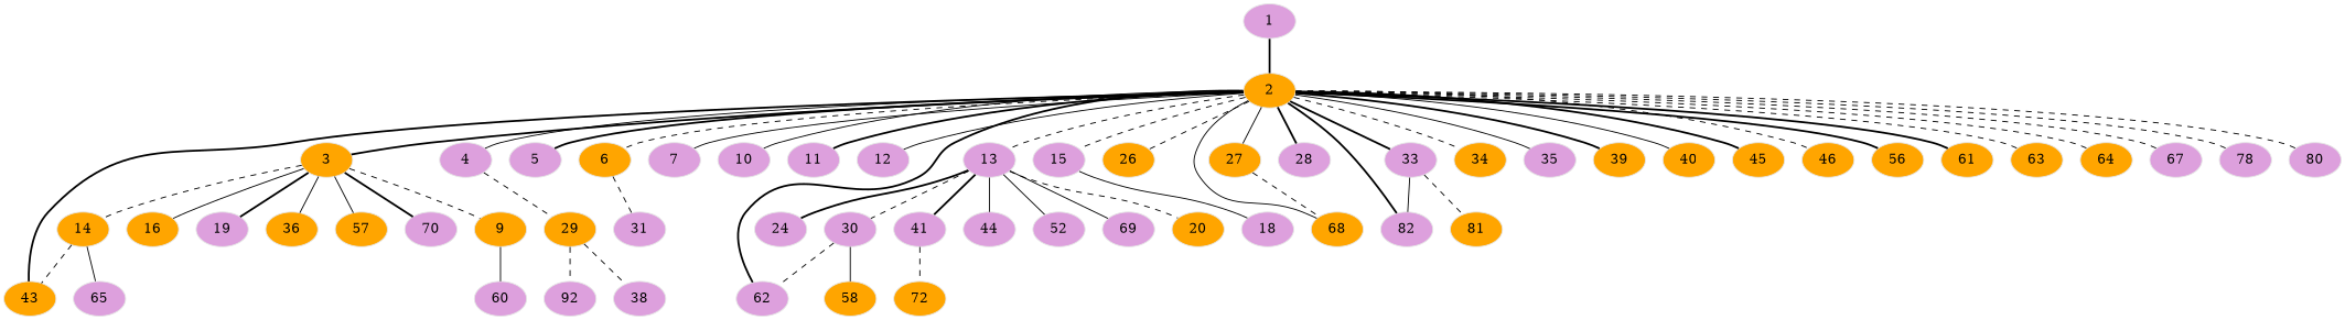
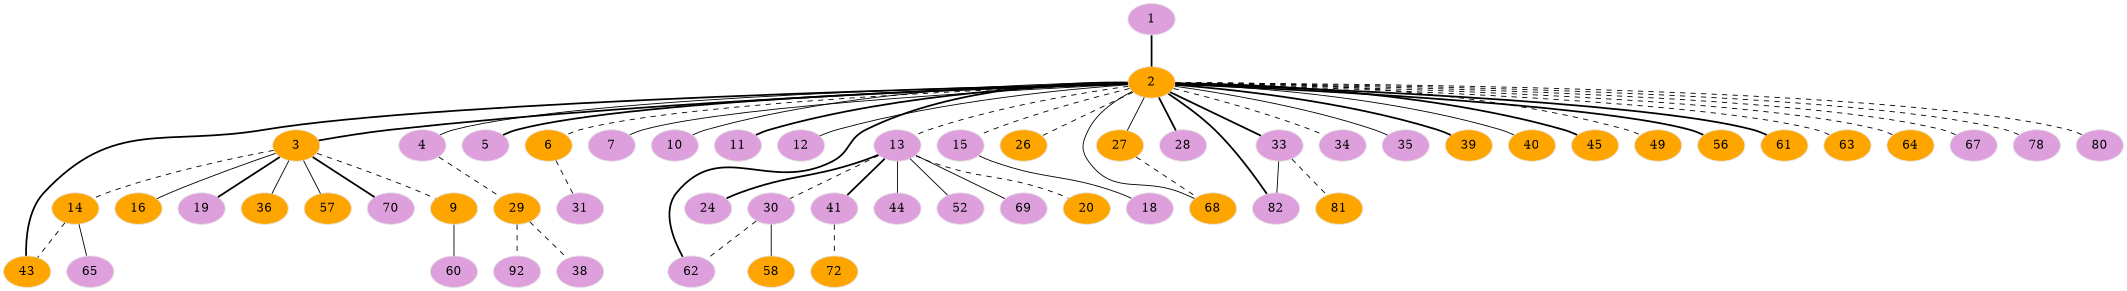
  graph {
    node [color=gray90 fillcolor=plum style=filled]
    edge [style=dashed]
    2 [fillcolor=orange super="+8"]
    3 [fillcolor=orange super="+50"]
    4 [super="+42"]
    5
    6 [fillcolor=orange]
    7 [super="+54"]
    10 [super="+37"]
    11
    12
    13 [super="+21"]
    15 [super="+53"]
    26 [fillcolor=orange]
    27 [fillcolor=orange super="+74"]
    28
    33 [super="+48"]
-   34 [fillcolor=orange]
+   34
    35
    39 [fillcolor=orange]
    40 [fillcolor=orange]
    43 [fillcolor=orange]
    45 [fillcolor=orange]
-   49 [fillcolor=orange label=46]
+   49 [fillcolor=orange]
    56 [fillcolor=orange]
    61 [fillcolor=orange super="+75"]
    62 [super="+66"]
    63 [fillcolor=orange]
    64 [fillcolor=orange]
    67
    68 [fillcolor=orange super="+71"]
    78
    80
    82
    1
    9 [fillcolor=orange super="+22"]
    14 [fillcolor=orange super="+59"]
    16 [fillcolor=orange super="+17"]
    19 [super="+23"]
    36 [fillcolor=orange]
    57 [fillcolor=orange]
    70
    29 [fillcolor=orange]
    31 [super="+46"]
    20 [fillcolor=orange]
    24 [super="+73"]
    30 [super="+51"]
    41 [super="+77"]
    44
    52
    69
    18 [super="+47"]
    81 [fillcolor=orange]
    60
    65
    n54 [label=92 super="+55"]
    38 [super="+79"]
    58 [fillcolor=orange]
    72 [fillcolor=orange]
    2 -- 3 [style=bold]
    2 -- 4 [style=solid weight=2]
    2 -- 5 [style=bold]
    2 -- 6
    2 -- 7 [style=solid]
    2 -- 10 [style=solid]
    2 -- 11 [style=bold]
    2 -- 12 [style=solid]
    2 -- 13
    2 -- 15
    2 -- 26
    2 -- 27 [style=solid]
    2 -- 28 [style=bold]
    2 -- 33 [style=bold]
    2 -- 34
    2 -- 35 [style=solid]
    2 -- 39 [style=bold]
    2 -- 40 [style=solid]
    2 -- 43 [style=bold]
    2 -- 45 [style=bold]
    2 -- 49
    2 -- 56 [style=bold]
    2 -- 61 [style=bold]
    2 -- 62 [style=bold]
    2 -- 63
    2 -- 64
    2 -- 67
    2 -- 68 [style=solid]
    2 -- 78
    2 -- 80
    2 -- 82 [style=bold]
    3 -- 9
    3 -- 14
    3 -- 16 [style=solid]
    3 -- 19 [style=bold]
    3 -- 36 [style=solid]
    3 -- 57 [style=solid]
    3 -- 70 [style=bold]
    4 -- 29
    6 -- 31
    13 -- 20
    13 -- 24 [style=bold]
    13 -- 30
    13 -- 41 [style=bold]
    13 -- 44 [style=solid]
    13 -- 52 [style=solid]
    13 -- 69 [style=solid]
    15 -- 18 [style=solid]
    27 -- 68
    33 -- 82 [style=solid]
    33 -- 81
    1 -- 2 [style=bold]
    9 -- 60 [style=solid]
    14 -- 43
    14 -- 65 [style=solid]
    29 -- n54
    29 -- 38
    30 -- 62
    30 -- 58 [style=solid]
    41 -- 72
  }
